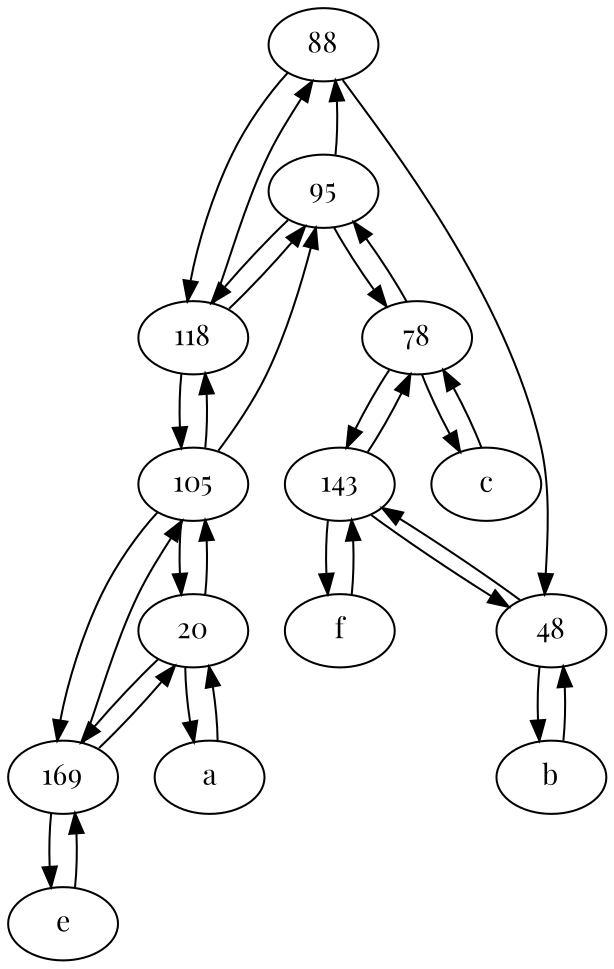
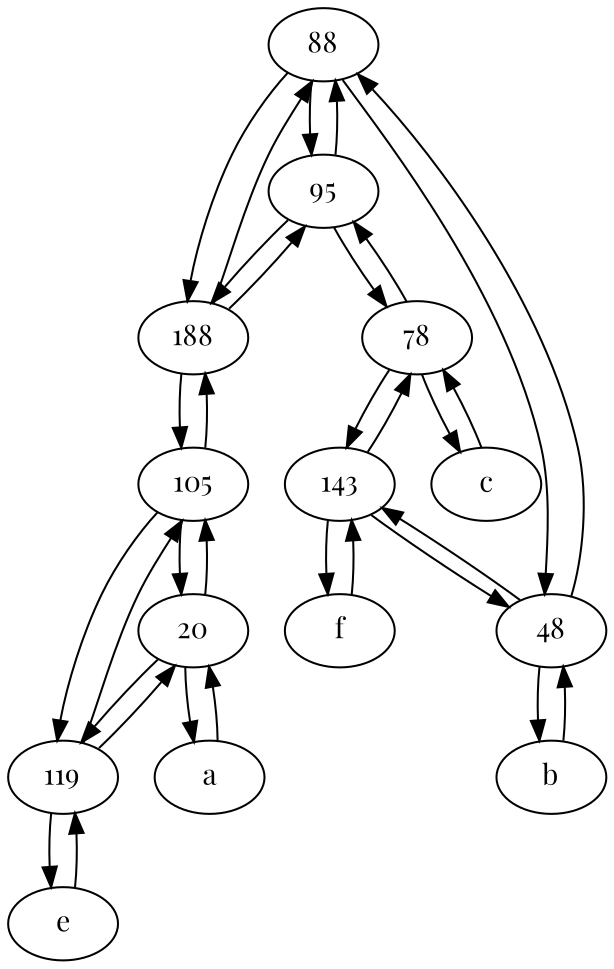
  digraph {
    fontname="Playfair Display"
    node [fontname="Playfair Display"]
    edge [fontname="Playfair Display"]
    88
    95
    n3 [label=48]
-   118
+   118 [label=188]
    n5 [label=78]
    b
    143
    105
    c
    f
-   119 [label=169]
+   119
    n12 [label=20]
    e
    a
-   105 -> 95
+   88 -> 95
    88 -> n3
    88 -> 118
    95 -> 88
    95 -> 118
    95 -> n5
+   n3 -> 88
    n3 -> b
    n3 -> 143
    118 -> 88
    118 -> 95
    118 -> 105
    n5 -> 95
    n5 -> 143
    n5 -> c
    b -> n3
    143 -> n3
    143 -> n5
    143 -> f
    105 -> 118
    105 -> 119
    105 -> n12
    c -> n5
    f -> 143
    119 -> 105
    119 -> n12
    119 -> e
    n12 -> 105
    n12 -> 119
    n12 -> a
    e -> 119
    a -> n12
  }
